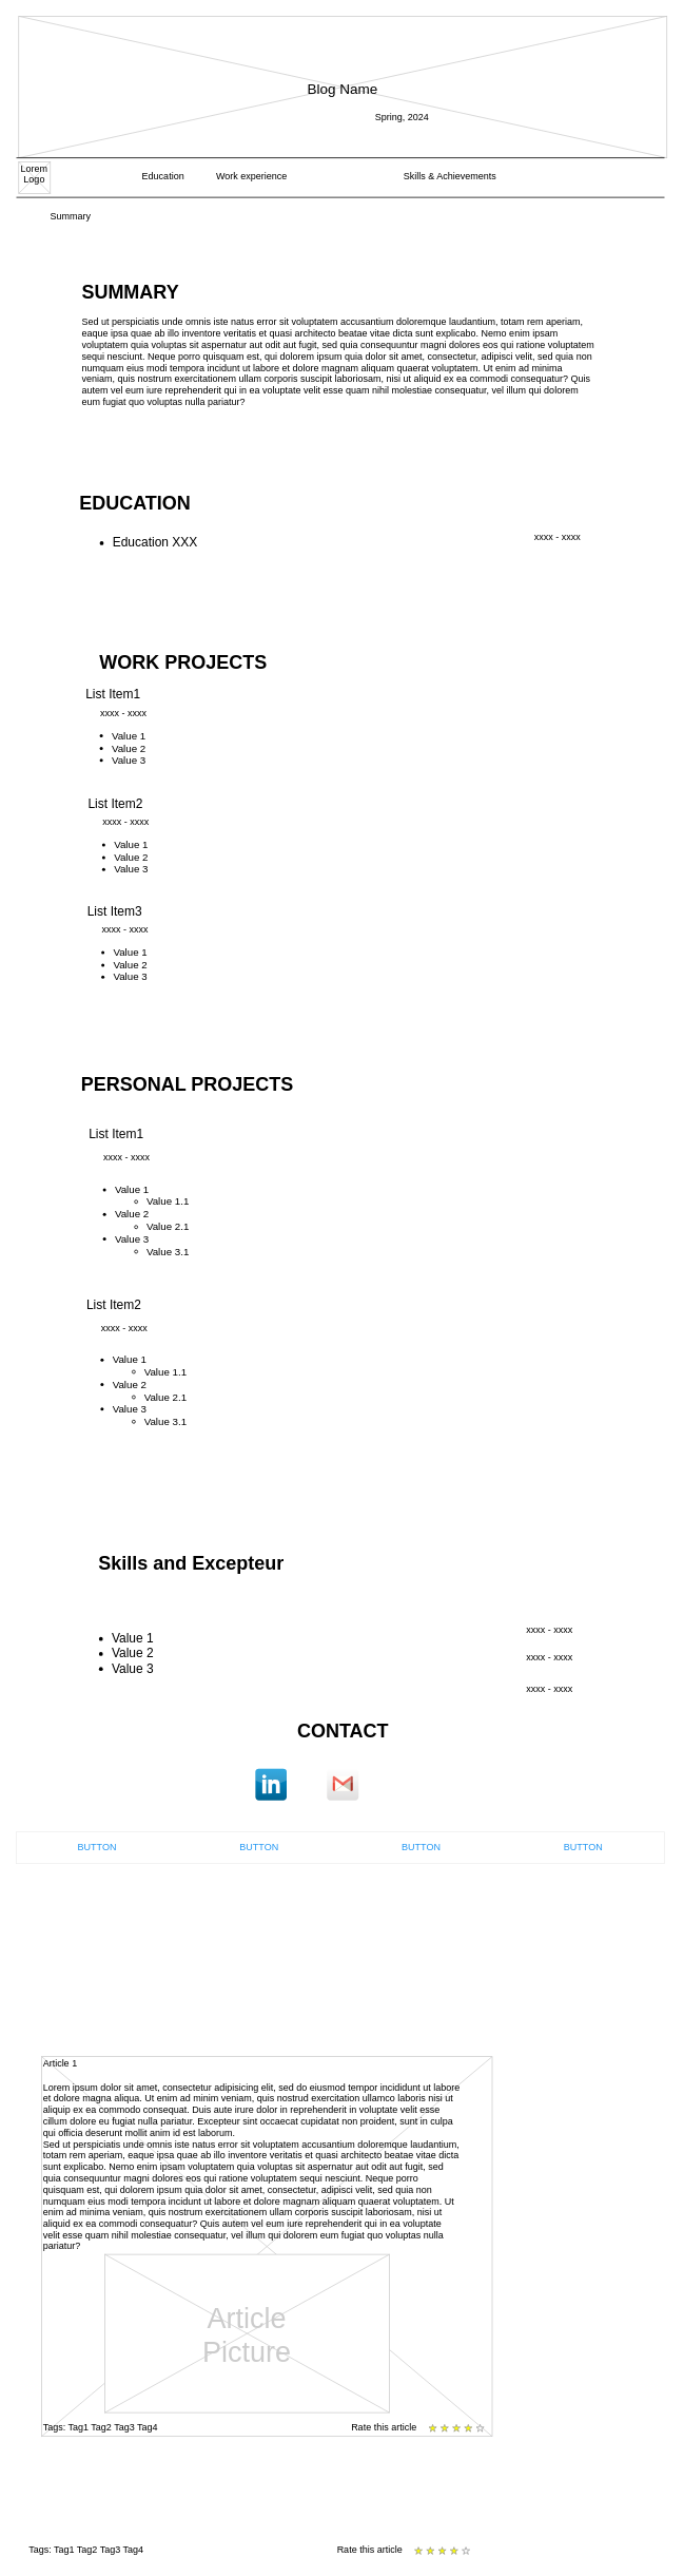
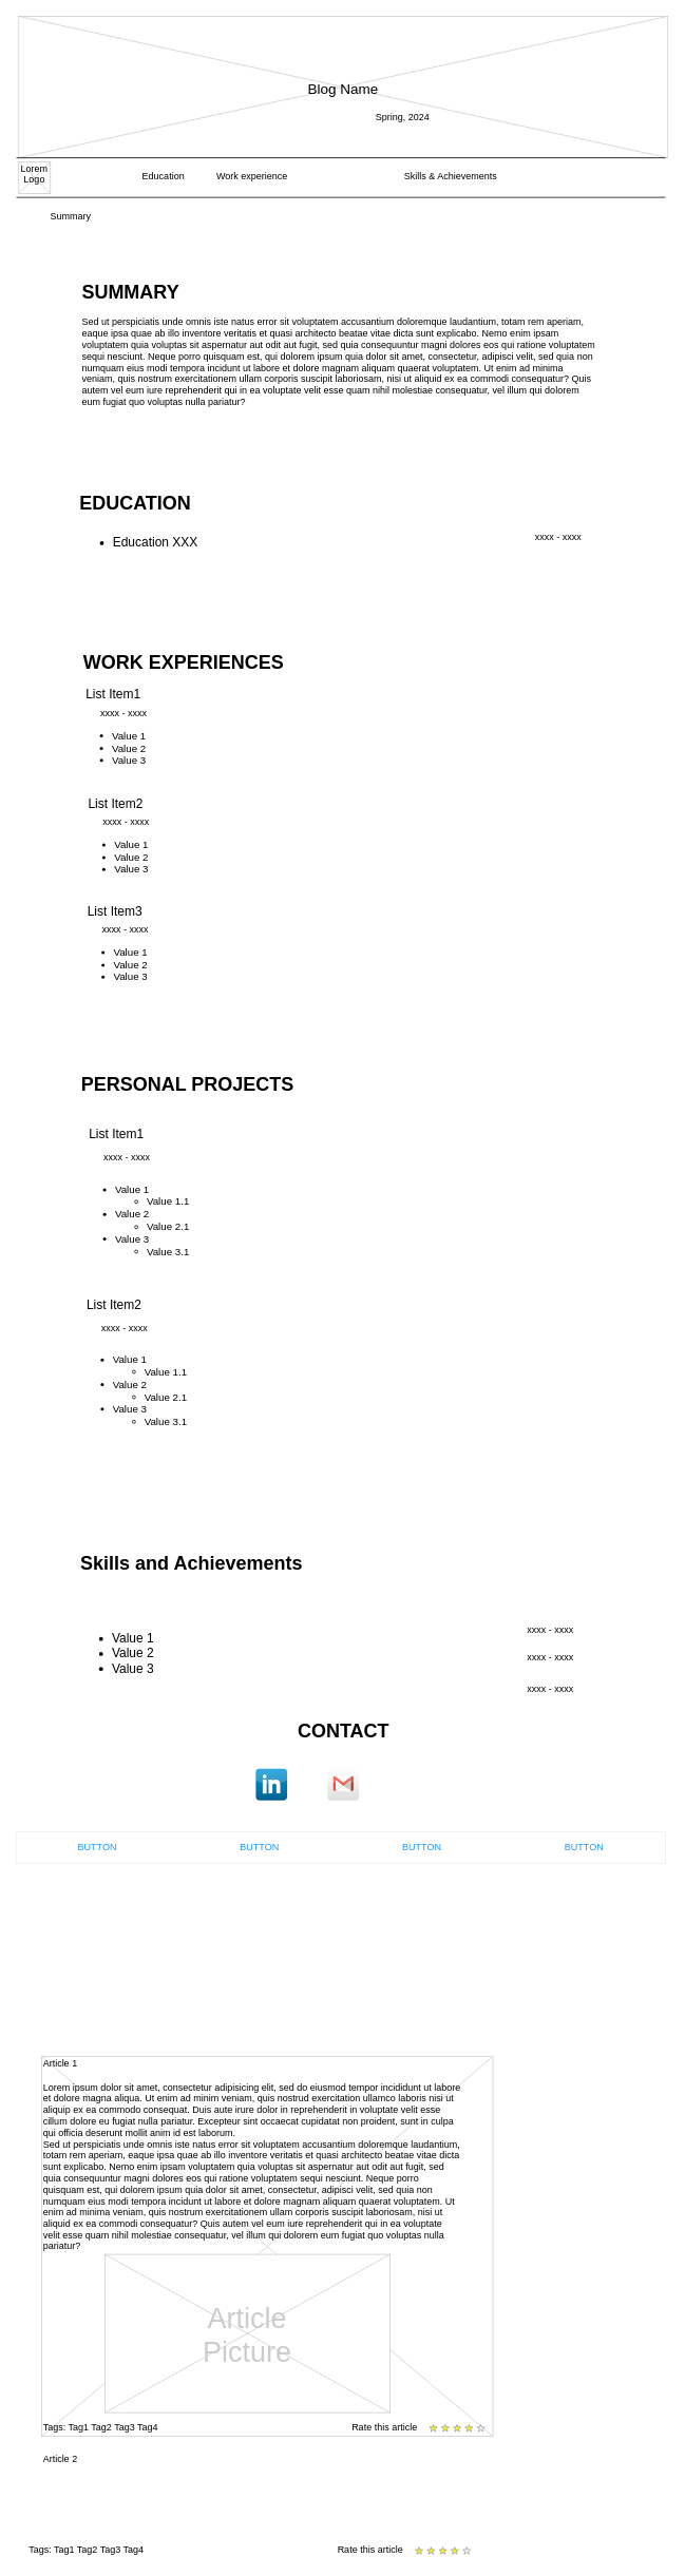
  <mxCell id="0" />
  <mxCell id="1" parent="0" />
  <mxCell id="2" value="" style="verticalLabelPosition=bottom;verticalAlign=top;strokeWidth=1;shape=mxgraph.mockup.graphics.iconGrid;strokeColor=#CCCCCC;gridSize=1,1;" parent="1" vertex="1"><mxGeometry x="23" y="20" width="820" height="179" as="geometry" /></mxCell>
  <mxCell id="3" value="" style="verticalLabelPosition=bottom;verticalAlign=top;strokeWidth=1;shape=mxgraph.mockup.graphics.iconGrid;strokeColor=#CCCCCC;gridSize=1,1;" parent="1" vertex="1"><mxGeometry x="52" y="2599" width="570" height="480" as="geometry" /></mxCell>
  <mxCell id="4" value="" style="line;strokeWidth=1" parent="1" vertex="1"><mxGeometry y="194" width="820" height="10" as="geometry" x="20" /></mxCell>
  <mxCell id="5" value="" style="line;strokeWidth=1" parent="1" vertex="1"><mxGeometry y="244" width="820" height="10" as="geometry" x="20" /></mxCell>
  <mxCell id="6" value="Summary" style="text;spacingTop=-5;align=center;" parent="1" vertex="1"><mxGeometry x="63" y="264" width="52" height="20" as="geometry" /></mxCell>
  <mxCell id="7" value="Article 1" style="text;spacingTop=-5;" parent="1" vertex="1"><mxGeometry x="52" y="2599" width="30" height="20" as="geometry" /></mxCell>
  <mxCell id="8" value="Lorem ipsum dolor sit amet, consectetur adipisicing elit, sed do eiusmod tempor incididunt ut labore et dolore magna aliqua. Ut enim ad minim veniam, quis nostrud exercitation ullamco laboris nisi ut aliquip ex ea commodo consequat. Duis aute irure dolor in reprehenderit in voluptate velit esse cillum dolore eu fugiat nulla pariatur. Excepteur sint occaecat cupidatat non proident, sunt in culpa qui officia deserunt mollit anim id est laborum.&#10;Sed ut perspiciatis unde omnis iste natus error sit voluptatem accusantium doloremque laudantium, totam rem aperiam, eaque ipsa quae ab illo inventore veritatis et quasi architecto beatae vitae dicta sunt explicabo. Nemo enim ipsam voluptatem quia voluptas sit aspernatur aut odit aut fugit, sed quia consequuntur magni dolores eos qui ratione voluptatem sequi nesciunt. Neque porro quisquam est, qui dolorem ipsum quia dolor sit amet, consectetur, adipisci velit, sed quia non numquam eius modi tempora incidunt ut labore et dolore magnam aliquam quaerat voluptatem. Ut enim ad minima veniam, quis nostrum exercitationem ullam corporis suscipit laboriosam, nisi ut aliquid ex ea commodi consequatur? Quis autem vel eum iure reprehenderit qui in ea voluptate velit esse quam nihil molestiae consequatur, vel illum qui dolorem eum fugiat quo voluptas nulla pariatur?" style="text;spacingTop=-5;whiteSpace=wrap;align=left" parent="1" vertex="1"><mxGeometry x="52" y="2629" width="530" height="250" as="geometry" /></mxCell>
  <mxCell id="9" value="Spring, 2024" style="text;spacingTop=-5;" parent="1" vertex="1"><mxGeometry x="472" y="139" width="72" height="20" as="geometry" /></mxCell>
  <mxCell id="10" value="" style="verticalLabelPosition=bottom;verticalAlign=top;strokeWidth=1;shape=mxgraph.mockup.graphics.iconGrid;strokeColor=#CCCCCC;gridSize=1,1;" parent="1" vertex="1"><mxGeometry x="23" y="204" width="40" height="40" as="geometry" /></mxCell>
  <mxCell id="11" value="Lorem &#10;Logo" style="text;spacingTop=-5;align=center" parent="1" vertex="1"><mxGeometry x="23" y="204" width="40" height="40" as="geometry" /></mxCell>
  <mxCell id="12" value="" style="verticalLabelPosition=bottom;verticalAlign=top;strokeWidth=1;shape=mxgraph.mockup.graphics.iconGrid;strokeColor=#CCCCCC;gridSize=1,1;" parent="1" vertex="1"><mxGeometry x="132" y="2849" width="360" height="200" as="geometry" /></mxCell>
  <mxCell id="13" value="Article&#10;Picture" style="text;spacingTop=-5;align=center;verticalAlign=middle;fontSize=36;fontColor=#CCCCCC" parent="1" vertex="1"><mxGeometry x="132" y="2849" width="360" height="200" as="geometry" /></mxCell>
+ <mxCell id="14" value="Article 2" style="text;spacingTop=-5;" parent="1" vertex="1"><mxGeometry x="52" y="3099" width="30" height="20" as="geometry" /></mxCell>
  <mxCell id="15" value="" style="verticalLabelPosition=bottom;verticalAlign=top;strokeWidth=1;shape=mxgraph.mockup.misc.rating;strokeColor=#999999;fillColor=#ffff00;emptyFillColor=#ffffff;grade=4;ratingScale=5;ratingStyle=star;" parent="1" vertex="1"><mxGeometry x="542" y="3064" width="77.5" height="10" as="geometry" /></mxCell>
  <mxCell id="16" value="Rate this article" style="text;spacingTop=-5;" parent="1" vertex="1"><mxGeometry x="442" y="3059" width="30" height="20" as="geometry" /></mxCell>
  <mxCell id="17" value="" style="verticalLabelPosition=bottom;verticalAlign=top;strokeWidth=1;shape=mxgraph.mockup.misc.rating;strokeColor=#999999;fillColor=#ffff00;emptyFillColor=#ffffff;grade=4;ratingScale=5;ratingStyle=star;" parent="1" vertex="1"><mxGeometry x="524" y="3219" width="77.5" height="10" as="geometry" /></mxCell>
  <mxCell id="18" value="Rate this article" style="text;spacingTop=-5;" parent="1" vertex="1"><mxGeometry x="424" y="3214" width="30" height="20" as="geometry" /></mxCell>
  <mxCell id="19" value="Tags: Tag1 Tag2 Tag3 Tag4" style="text;spacingTop=-5;" parent="1" vertex="1"><mxGeometry x="52" y="3059" width="210" height="20" as="geometry" /></mxCell>
  <mxCell id="20" value="Tags: Tag1 Tag2 Tag3 Tag4" style="text;spacingTop=-5;" parent="1" vertex="1"><mxGeometry x="34" y="3214" width="210" height="20" as="geometry" /></mxCell>
  <mxCell id="21" value="Blog Name" style="text;spacingTop=-5;fontSize=18;fontStyle=0;align=center;" parent="1" vertex="1"><mxGeometry x="318" y="99.5" width="230" height="20" as="geometry" /></mxCell>
  <mxCell id="22" value="Education" style="text;spacingTop=-5;align=center;" parent="1" vertex="1"><mxGeometry x="180" y="214" width="52" height="20" as="geometry" /></mxCell>
  <mxCell id="23" value="Work experience" style="text;spacingTop=-5;align=center;" parent="1" vertex="1"><mxGeometry x="274" y="214" width="88" height="20" as="geometry" /></mxCell>
  <mxCell id="24" value="Skills &amp; Achievements" style="text;spacingTop=-5;align=center;" parent="1" vertex="1"><mxGeometry x="507.75" y="214" width="122" height="20" as="geometry" /></mxCell>
  <mxCell id="25" value="&lt;h1&gt;SUMMARY&lt;/h1&gt;&lt;p&gt;Sed ut perspiciatis unde omnis iste natus error sit voluptatem accusantium doloremque laudantium, totam rem aperiam, eaque ipsa quae ab illo inventore veritatis et quasi architecto beatae vitae dicta sunt explicabo. Nemo enim ipsam voluptatem quia voluptas sit aspernatur aut odit aut fugit, sed quia consequuntur magni dolores eos qui ratione voluptatem sequi nesciunt. Neque porro quisquam est, qui dolorem ipsum quia dolor sit amet, consectetur, adipisci velit, sed quia non numquam eius modi tempora incidunt ut labore et dolore magnam aliquam quaerat voluptatem. Ut enim ad minima veniam, quis nostrum exercitationem ullam corporis suscipit laboriosam, nisi ut aliquid ex ea commodi consequatur? Quis autem vel eum iure reprehenderit qui in ea voluptate velit esse quam nihil molestiae consequatur, vel illum qui dolorem eum fugiat quo voluptas nulla pariatur?&lt;br&gt;&lt;/p&gt;" style="text;html=1;strokeColor=none;fillColor=none;spacing=5;spacingTop=-20;whiteSpace=wrap;overflow=hidden;rounded=0;" parent="1" vertex="1"><mxGeometry x="98" y="349" width="660" height="200" as="geometry" /></mxCell>
  <mxCell id="26" value="" style="group" parent="1" vertex="1" connectable="0"><mxGeometry x="100" y="619" width="720" height="80.001" as="geometry" /></mxCell>
  <mxCell id="27" value="EDUCATION" style="text;strokeColor=none;fillColor=none;html=1;fontSize=24;fontStyle=1;verticalAlign=middle;align=center;" parent="26" vertex="1"><mxGeometry width="140" height="33.86" as="geometry" /></mxCell>
  <mxCell id="28" value="&lt;ul style=&quot;font-size: 16px;&quot;&gt;&lt;li&gt;Education XXX&lt;/li&gt;&lt;/ul&gt;" style="text;strokeColor=none;fillColor=none;html=1;whiteSpace=wrap;verticalAlign=middle;overflow=hidden;" parent="26" vertex="1"><mxGeometry y="37.672" width="720" height="42.328" as="geometry" /></mxCell>
  <mxCell id="29" value="xxxx - xxxx" style="text;html=1;strokeColor=none;fillColor=none;align=center;verticalAlign=middle;whiteSpace=wrap;rounded=0;" vertex="1" parent="26"><mxGeometry x="570.001" y="40.755" width="69.844" height="39.246" as="geometry" /></mxCell>
  <mxCell id="30" value="" style="group" parent="1" vertex="1" connectable="0"><mxGeometry x="99" y="818" width="453" height="440" as="geometry" /></mxCell>
- <mxCell id="31" value="WORK PROJECTS" style="text;strokeColor=none;fillColor=none;html=1;fontSize=24;fontStyle=1;verticalAlign=middle;align=center;" parent="30" vertex="1"><mxGeometry x="3" width="257" height="38.94" as="geometry" /></mxCell>
+ <mxCell id="31" value="WORK EXPERIENCES" style="text;strokeColor=none;fillColor=none;html=1;fontSize=24;fontStyle=1;verticalAlign=middle;align=center;" parent="30" vertex="1"><mxGeometry x="3" width="257" height="38.94" as="geometry" /></mxCell>
  <mxCell id="32" value="" style="group" parent="30" vertex="1" connectable="0"><mxGeometry x="3" y="177.168" width="450" height="126.549" as="geometry" /></mxCell>
  <mxCell id="33" value="&lt;ul style=&quot;font-size: 13px;&quot;&gt;&lt;li&gt;Value 1&lt;/li&gt;&lt;li&gt;Value 2&lt;/li&gt;&lt;li&gt;Value 3&lt;/li&gt;&lt;/ul&gt;" style="text;strokeColor=none;fillColor=none;html=1;whiteSpace=wrap;verticalAlign=middle;overflow=hidden;" parent="32" vertex="1"><mxGeometry y="48.673" width="450" height="77.876" as="geometry" /></mxCell>
  <mxCell id="34" value="&lt;font style=&quot;font-size: 16px;&quot;&gt;List Item2&lt;/font&gt;" style="text;strokeColor=none;fillColor=none;align=left;verticalAlign=middle;spacingLeft=4;spacingRight=4;overflow=hidden;points=[[0,0.5],[1,0.5]];portConstraint=eastwest;rotatable=0;whiteSpace=wrap;html=1;" parent="32" vertex="1"><mxGeometry x="3" width="145" height="38.938" as="geometry" /></mxCell>
  <mxCell id="35" value="xxxx - xxxx" style="text;html=1;strokeColor=none;fillColor=none;align=center;verticalAlign=middle;whiteSpace=wrap;rounded=0;" parent="32" vertex="1"><mxGeometry x="22" y="29.204" width="70" height="29.204" as="geometry" /></mxCell>
  <mxCell id="36" value="" style="group" parent="30" vertex="1" connectable="0"><mxGeometry y="38.938" width="450" height="126.549" as="geometry" /></mxCell>
  <mxCell id="37" value="&lt;ul style=&quot;font-size: 13px;&quot;&gt;&lt;li&gt;Value 1&lt;/li&gt;&lt;li&gt;Value 2&lt;/li&gt;&lt;li&gt;Value 3&lt;/li&gt;&lt;/ul&gt;" style="text;strokeColor=none;fillColor=none;html=1;whiteSpace=wrap;verticalAlign=middle;overflow=hidden;" parent="36" vertex="1"><mxGeometry y="48.673" width="450" height="77.876" as="geometry" /></mxCell>
  <mxCell id="38" value="&lt;font style=&quot;font-size: 16px;&quot;&gt;List Item1&lt;/font&gt;" style="text;strokeColor=none;fillColor=none;align=left;verticalAlign=middle;spacingLeft=4;spacingRight=4;overflow=hidden;points=[[0,0.5],[1,0.5]];portConstraint=eastwest;rotatable=0;whiteSpace=wrap;html=1;" parent="36" vertex="1"><mxGeometry x="3" width="145" height="38.938" as="geometry" /></mxCell>
  <mxCell id="39" value="xxxx - xxxx" style="text;html=1;strokeColor=none;fillColor=none;align=center;verticalAlign=middle;whiteSpace=wrap;rounded=0;" parent="36" vertex="1"><mxGeometry x="22" y="29.204" width="70" height="29.204" as="geometry" /></mxCell>
  <mxCell id="40" value="" style="group" parent="30" vertex="1" connectable="0"><mxGeometry x="2" y="313.451" width="450" height="126.549" as="geometry" /></mxCell>
  <mxCell id="41" value="&lt;ul style=&quot;font-size: 13px;&quot;&gt;&lt;li&gt;Value 1&lt;/li&gt;&lt;li&gt;Value 2&lt;/li&gt;&lt;li&gt;Value 3&lt;/li&gt;&lt;/ul&gt;" style="text;strokeColor=none;fillColor=none;html=1;whiteSpace=wrap;verticalAlign=middle;overflow=hidden;" parent="40" vertex="1"><mxGeometry y="48.673" width="450" height="77.876" as="geometry" /></mxCell>
  <mxCell id="42" value="&lt;font style=&quot;font-size: 16px;&quot;&gt;List Item3&lt;/font&gt;" style="text;strokeColor=none;fillColor=none;align=left;verticalAlign=middle;spacingLeft=4;spacingRight=4;overflow=hidden;points=[[0,0.5],[1,0.5]];portConstraint=eastwest;rotatable=0;whiteSpace=wrap;html=1;" parent="40" vertex="1"><mxGeometry x="3" width="145" height="38.938" as="geometry" /></mxCell>
  <mxCell id="43" value="xxxx - xxxx" style="text;html=1;strokeColor=none;fillColor=none;align=center;verticalAlign=middle;whiteSpace=wrap;rounded=0;" parent="40" vertex="1"><mxGeometry x="22" y="29.204" width="70" height="29.204" as="geometry" /></mxCell>
  <mxCell id="44" value="" style="group" parent="1" vertex="1" connectable="0"><mxGeometry x="100" y="1350" width="452" height="480" as="geometry" /></mxCell>
  <mxCell id="45" value="PERSONAL PROJECTS" style="text;strokeColor=none;fillColor=none;html=1;fontSize=24;fontStyle=1;verticalAlign=middle;align=center;" parent="44" vertex="1"><mxGeometry x="2" width="268" height="39.18" as="geometry" /></mxCell>
  <mxCell id="46" value="" style="group" parent="44" vertex="1" connectable="0"><mxGeometry x="3" y="58.776" width="449" height="205.714" as="geometry" /></mxCell>
  <mxCell id="47" value="&lt;ul style=&quot;font-size: 13px;&quot;&gt;&lt;li&gt;Value 1&lt;/li&gt;&lt;ul&gt;&lt;li&gt;Value 1.1&lt;/li&gt;&lt;/ul&gt;&lt;li&gt;Value 2&lt;/li&gt;&lt;ul&gt;&lt;li&gt;Value 2.1&lt;/li&gt;&lt;/ul&gt;&lt;li&gt;Value 3&lt;/li&gt;&lt;ul&gt;&lt;li&gt;Value 3.1&lt;/li&gt;&lt;/ul&gt;&lt;/ul&gt;" style="text;strokeColor=none;fillColor=none;html=1;whiteSpace=wrap;verticalAlign=middle;overflow=hidden;" parent="46" vertex="1"><mxGeometry y="60.504" width="449" height="145.21" as="geometry" /></mxCell>
  <mxCell id="48" value="&lt;font style=&quot;font-size: 16px;&quot;&gt;List Item1&lt;/font&gt;" style="text;strokeColor=none;fillColor=none;align=left;verticalAlign=middle;spacingLeft=4;spacingRight=4;overflow=hidden;points=[[0,0.5],[1,0.5]];portConstraint=eastwest;rotatable=0;whiteSpace=wrap;html=1;" parent="46" vertex="1"><mxGeometry x="2.993" width="144.678" height="48.403" as="geometry" /></mxCell>
  <mxCell id="49" value="xxxx - xxxx" style="text;html=1;strokeColor=none;fillColor=none;align=center;verticalAlign=middle;whiteSpace=wrap;rounded=0;" parent="46" vertex="1"><mxGeometry x="21.951" y="36.303" width="69.844" height="36.303" as="geometry" /></mxCell>
  <mxCell id="50" value="" style="group" parent="44" vertex="1" connectable="0"><mxGeometry y="274.286" width="449" height="205.714" as="geometry" /></mxCell>
  <mxCell id="51" value="&lt;ul style=&quot;font-size: 13px;&quot;&gt;&lt;li&gt;Value 1&lt;/li&gt;&lt;ul&gt;&lt;li&gt;Value 1.1&lt;/li&gt;&lt;/ul&gt;&lt;li&gt;Value 2&lt;/li&gt;&lt;ul&gt;&lt;li&gt;Value 2.1&lt;/li&gt;&lt;/ul&gt;&lt;li&gt;Value 3&lt;/li&gt;&lt;ul&gt;&lt;li&gt;Value 3.1&lt;/li&gt;&lt;/ul&gt;&lt;/ul&gt;" style="text;strokeColor=none;fillColor=none;html=1;whiteSpace=wrap;verticalAlign=middle;overflow=hidden;" parent="50" vertex="1"><mxGeometry y="60.504" width="449" height="145.21" as="geometry" /></mxCell>
  <mxCell id="52" value="&lt;font style=&quot;font-size: 16px;&quot;&gt;List Item2&lt;/font&gt;" style="text;strokeColor=none;fillColor=none;align=left;verticalAlign=middle;spacingLeft=4;spacingRight=4;overflow=hidden;points=[[0,0.5],[1,0.5]];portConstraint=eastwest;rotatable=0;whiteSpace=wrap;html=1;" parent="50" vertex="1"><mxGeometry x="2.993" width="144.678" height="48.403" as="geometry" /></mxCell>
  <mxCell id="53" value="xxxx - xxxx" style="text;html=1;strokeColor=none;fillColor=none;align=center;verticalAlign=middle;whiteSpace=wrap;rounded=0;" parent="50" vertex="1"><mxGeometry x="21.951" y="36.303" width="69.844" height="36.303" as="geometry" /></mxCell>
  <mxCell id="54" value="" style="group" parent="1" vertex="1" connectable="0"><mxGeometry x="99" y="1954" width="639" height="200" as="geometry" /></mxCell>
- <mxCell id="55" value="Skills and Excepteur" style="text;strokeColor=none;fillColor=none;html=1;fontSize=24;fontStyle=1;verticalAlign=middle;align=center;" parent="54" vertex="1"><mxGeometry x="1" width="282" height="43.243" as="geometry" /></mxCell>
+ <mxCell id="55" value="Skills and Achievements" style="text;strokeColor=none;fillColor=none;html=1;fontSize=24;fontStyle=1;verticalAlign=middle;align=center;" parent="54" vertex="1"><mxGeometry x="1" width="282" height="43.243" as="geometry" /></mxCell>
  <mxCell id="56" value="&lt;ul style=&quot;font-size: 16px;&quot;&gt;&lt;li&gt;Value 1&lt;/li&gt;&lt;li&gt;Value 2&lt;/li&gt;&lt;li&gt;Value 3&lt;/li&gt;&lt;/ul&gt;" style="text;strokeColor=none;fillColor=none;html=1;whiteSpace=wrap;verticalAlign=middle;overflow=hidden;" parent="54" vertex="1"><mxGeometry y="70.27" width="220" height="129.73" as="geometry" /></mxCell>
  <mxCell id="57" value="xxxx - xxxx" style="text;html=1;strokeColor=none;fillColor=none;align=center;verticalAlign=middle;whiteSpace=wrap;rounded=0;" parent="54" vertex="1"><mxGeometry x="561.001" y="86.485" width="69.844" height="39.246" as="geometry" /></mxCell>
  <mxCell id="58" value="xxxx - xxxx" style="text;html=1;strokeColor=none;fillColor=none;align=center;verticalAlign=middle;whiteSpace=wrap;rounded=0;" parent="54" vertex="1"><mxGeometry x="561.001" y="121.512" width="69.844" height="39.246" as="geometry" /></mxCell>
  <mxCell id="59" value="xxxx - xxxx" style="text;html=1;strokeColor=none;fillColor=none;align=center;verticalAlign=middle;whiteSpace=wrap;rounded=0;" parent="54" vertex="1"><mxGeometry x="561.001" y="160.755" width="69.844" height="39.246" as="geometry" /></mxCell>
  <mxCell id="60" value="" style="shape=rect;fillColor=#ffffff;strokeColor=#eeeeee;shadow=0;" parent="1" vertex="1"><mxGeometry y="2315" width="820" height="40" as="geometry" x="20" /></mxCell>
  <mxCell id="61" value="BUTTON" style="shape=rect;strokeColor=none;fillColor=none;fontSize=12;fontColor=#2196F3;dashed=0;whiteSpace=wrap;html=1;" parent="60" vertex="1"><mxGeometry width="205.0" height="40" as="geometry" /></mxCell>
  <mxCell id="62" value="BUTTON" style="shape=rect;strokeColor=none;fillColor=none;fontSize=12;fontColor=#2196F3;dashed=0;whiteSpace=wrap;html=1;" parent="60" vertex="1"><mxGeometry x="205.0" width="205.0" height="40" as="geometry" /></mxCell>
  <mxCell id="63" value="BUTTON" style="shape=rect;strokeColor=none;fillColor=none;fontSize=12;fontColor=#2196F3;dashed=0;whiteSpace=wrap;html=1;" parent="60" vertex="1"><mxGeometry x="410.0" width="205.0" height="40" as="geometry" /></mxCell>
  <mxCell id="64" value="BUTTON" style="shape=rect;strokeColor=none;fillColor=none;fontSize=12;fontColor=#2196F3;dashed=0;whiteSpace=wrap;html=1;" parent="60" vertex="1"><mxGeometry x="615" width="205.0" height="40" as="geometry" /></mxCell>
  <mxCell id="65" value="" style="dashed=0;outlineConnect=0;html=1;align=center;labelPosition=center;verticalLabelPosition=bottom;verticalAlign=top;shape=mxgraph.webicons.linkedin;fillColor=#0095DB;gradientColor=#006391" vertex="1" parent="1"><mxGeometry x="322.5" y="2235" width="39.5" height="40" as="geometry" /></mxCell>
  <mxCell id="66" value="" style="dashed=0;outlineConnect=0;html=1;align=center;labelPosition=center;verticalLabelPosition=bottom;verticalAlign=top;shape=mxgraph.webicons.gmail;gradientColor=#DFDEDE" vertex="1" parent="1"><mxGeometry x="413" y="2235" width="40" height="40" as="geometry" /></mxCell>
  <mxCell id="67" value="" style="shape=image;html=1;verticalAlign=top;verticalLabelPosition=bottom;labelBackgroundColor=#ffffff;imageAspect=0;aspect=fixed;image=https://cdn3.iconfinder.com/data/icons/2018-social-media-logotypes/1000/2018_social_media_popular_app_logo_facebook-128.png" vertex="1" parent="1"><mxGeometry x="503" y="2235" width="39" height="39" as="geometry" /></mxCell>
  <mxCell id="68" value="CONTACT" style="text;strokeColor=none;fillColor=none;html=1;fontSize=24;fontStyle=1;verticalAlign=middle;align=center;" vertex="1" parent="1"><mxGeometry x="328" y="2168" width="210" height="39.184" as="geometry" /></mxCell>
